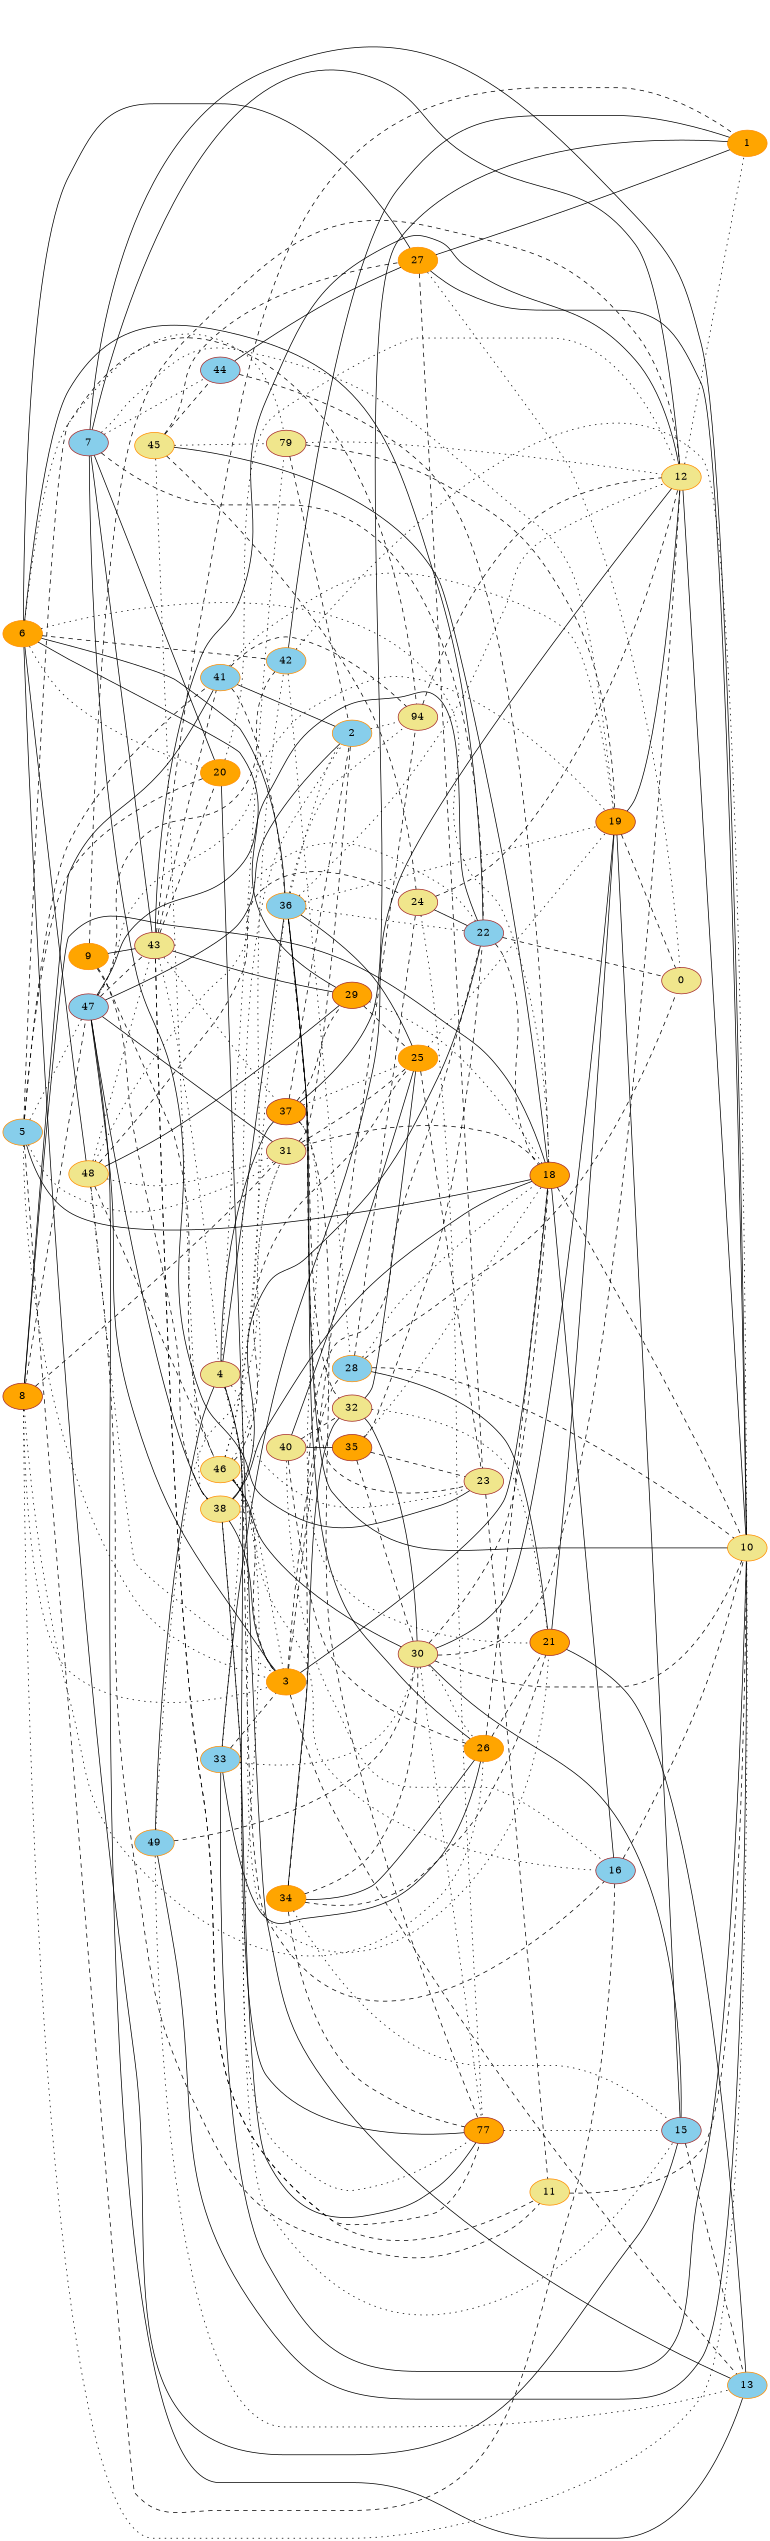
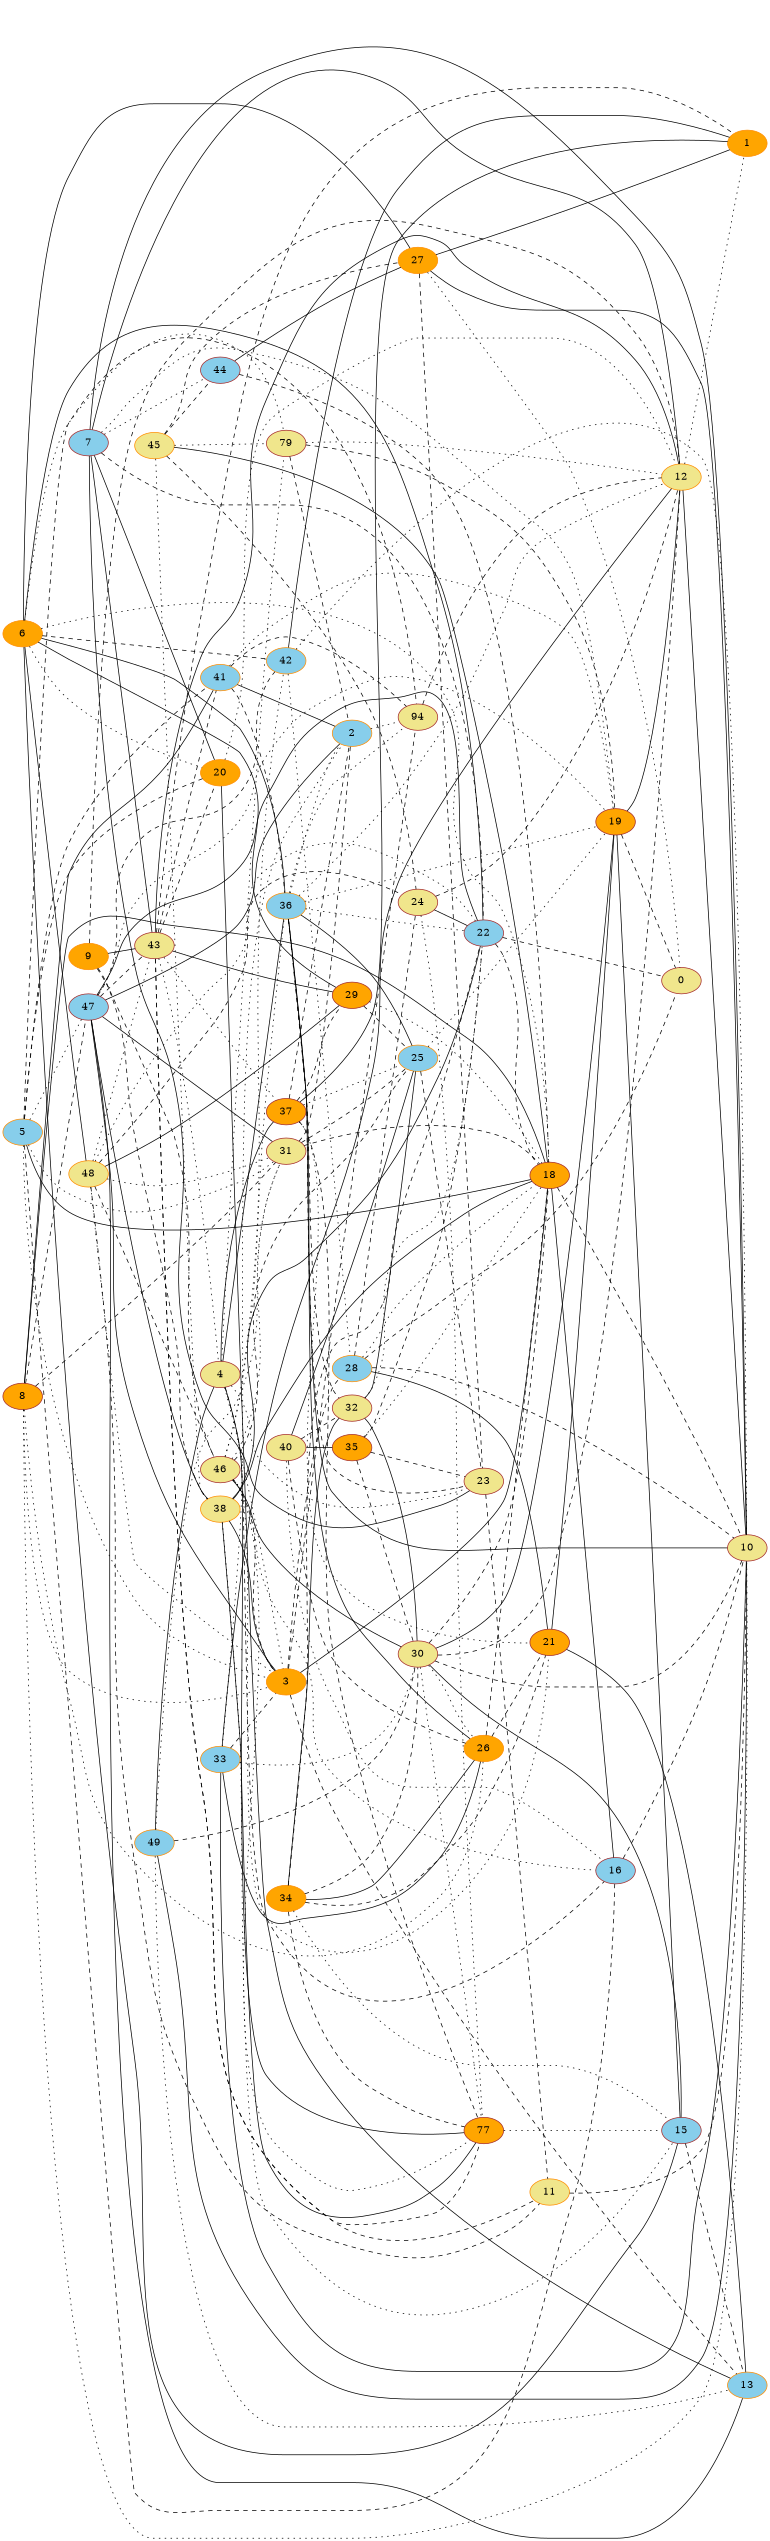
  digraph {
    rankdir=LR
    node [color=brown fillcolor=khaki style=filled]
    edge [color=black dir=none style=dashed]
    4
    37 [fillcolor=orange]
    n3 [label=79]
    36 [color=darkorange fillcolor=skyblue]
    3 [color=darkorange fillcolor=orange]
    16 [fillcolor=skyblue]
    n7 [fillcolor=orange label=77]
    23
    21 [fillcolor=orange]
-   25 [color=darkorange fillcolor=orange]
+   25 [color=darkorange fillcolor=skyblue]
    2 [color=darkorange fillcolor=skyblue]
    1 [color=darkorange fillcolor=orange]
    29 [fillcolor=orange]
    12 [color=darkorange]
    19 [fillcolor=orange]
    32
    22 [fillcolor=skyblue]
    26 [color=darkorange fillcolor=orange]
    n19 [label=94]
-   10 [color=darkorange]
+   10
    30
    0
    18 [fillcolor=orange]
    15 [fillcolor=skyblue]
    13 [color=darkorange fillcolor=skyblue]
    28 [color=darkorange fillcolor=skyblue]
    24
    41 [color=darkorange fillcolor=skyblue]
    34 [color=darkorange fillcolor=orange]
    5 [color=darkorange fillcolor=skyblue]
    20 [color=darkorange fillcolor=orange]
    31
    47 [fillcolor=skyblue]
    7 [fillcolor=skyblue]
    43
    44 [fillcolor=skyblue]
    48 [color=darkorange]
    11 [color=darkorange]
-   46 [color=darkorange]
+   46
    42 [color=darkorange fillcolor=skyblue]
    40
    35 [fillcolor=orange]
    8 [fillcolor=orange]
    38 [color=darkorange]
    9 [color=darkorange fillcolor=orange]
    49 [color=darkorange fillcolor=skyblue]
    33 [color=darkorange fillcolor=skyblue]
    27 [color=darkorange fillcolor=orange]
    6 [color=darkorange fillcolor=orange]
    45 [color=darkorange]
    subgraph sub_1 {
      4
      37
      n3
      36
      3
      16
      n7
      23
      21
      25
      2
      1
      29
      12
      19
      32
      22
      26
      n19
      10
      30
      0
      18
      15
      13
      28
      24
      41
      34
      5
      20
      31
      47
      7
      43
      44
      48
      11
      46
      42
      40
      35
      8
      38
      9
      49
      33
      27
      6
      45
    }
    4 -> 37 [style=solid]
    4 -> n3 [style=dotted]
    4 -> 36 [style=solid]
    4 -> 3 [style=dotted]
    4 -> 16
    4 -> n7 [style=solid]
    4 -> 23 [style=dotted]
    37 -> n7
    37 -> 21 [style=dotted]
    37 -> 25 [style=dotted]
    37 -> 2
    37 -> 1 [style=solid]
    37 -> 29
    n3 -> 2
    n3 -> 12 [style=dotted]
    n3 -> 19
    36 -> 23
    36 -> 25 [style=solid]
    36 -> 2 [style=dotted]
    36 -> 12 [style=dotted]
    36 -> 19 [style=dotted]
    36 -> 32
    36 -> 22 [style=dotted]
    36 -> 26 [style=solid]
    36 -> n19 [style=dotted]
    36 -> 10 [style=solid]
    3 -> n19
    3 -> 18 [style=solid]
    3 -> 13
    3 -> 28
    16 -> 10
    n7 -> 15 [style=dotted]
    23 -> 11
    21 -> 19 [style=solid]
    21 -> 13 [style=solid]
    25 -> 23
    25 -> 19 [style=dotted]
    2 -> n19 [style=dotted]
    29 -> 25
    29 -> 18 [style=dotted]
    12 -> 1 [style=dotted]
    12 -> 10 [style=solid]
    19 -> 12 [style=solid]
    19 -> 0
    19 -> 15 [style=solid]
    32 -> 25 [style=solid]
-   32 -> 21 [style=dotted]
+   32 -> 22 [style=dotted]
    32 -> 30 [style=solid]
    22 -> 0
    22 -> 18
    26 -> 21
    26 -> 18
    n19 -> 12
    30 -> n7 [style=dotted]
    30 -> 12
    30 -> 19 [style=solid]
    30 -> 26 [style=dotted]
    30 -> 10
    30 -> 18
    30 -> 15 [style=solid]
    18 -> 16 [style=solid]
    18 -> 10
    15 -> 13
    28 -> 21 [style=solid]
    28 -> 10
    28 -> 0
    28 -> 18 [style=dotted]
    28 -> 24
    24 -> n7 [style=dotted]
    24 -> 12
    24 -> 22 [style=solid]
    41 -> 36
    41 -> 2 [style=solid]
    41 -> 19 [style=dotted]
    41 -> n19
    34 -> n7
    34 -> 21
    34 -> 32 [style=solid]
    34 -> 22
    34 -> 26 [style=solid]
    34 -> 30
    34 -> 15 [style=dotted]
    5 -> 3 [style=dotted]
    5 -> 16
    5 -> n19
    5 -> 18 [style=solid]
    5 -> 41
    5 -> 20
    5 -> 31 [style=dotted]
    5 -> 47 [style=dotted]
    20 -> 12 [style=dotted]
    20 -> 13 [style=solid]
    31 -> 25
    31 -> 2
    31 -> 18
    47 -> 3 [style=solid]
    47 -> 2 [style=solid]
    47 -> 19 [style=dotted]
    47 -> 22 [style=solid]
    47 -> 13 [style=solid]
    47 -> 31 [style=solid]
    47 -> 43
    47 -> 42
    47 -> 38 [style=solid]
    7 -> 23 [style=solid]
    7 -> 12 [style=solid]
    7 -> 19 [style=dotted]
    7 -> 22
    7 -> 10 [style=solid]
    7 -> 20 [style=solid]
    7 -> 43 [style=solid]
    7 -> 44 [style=dotted]
    43 -> 4 [style=dotted]
    43 -> 37 [style=dotted]
    43 -> n7
    43 -> 1
    43 -> 29 [style=solid]
    43 -> 12 [style=solid]
    43 -> 41
    43 -> 20
    43 -> 11
    44 -> 18
    44 -> 27 [style=solid]
    48 -> 3 [style=dotted]
    48 -> 29 [style=solid]
    48 -> 22 [style=dotted]
    48 -> 24
    48 -> 31 [style=dotted]
    48 -> 43 [style=dotted]
    48 -> 11
    48 -> 46
    11 -> 10
    46 -> 36 [style=dotted]
    46 -> 3
    46 -> 16 [style=dotted]
    46 -> n7 [style=dotted]
    46 -> 21 [style=dotted]
    46 -> 25
    46 -> 30 [style=solid]
    46 -> 31 [style=dotted]
    46 -> 42 [style=dotted]
    42 -> 1 [style=solid]
    42 -> 10 [style=dotted]
    42 -> 28 [style=dotted]
    40 -> 16 [style=dotted]
    40 -> 25 [style=solid]
    40 -> 32
    40 -> 26
    40 -> 35 [style=solid]
    35 -> 23
    35 -> 22
    35 -> 30
    35 -> 18 [style=dotted]
    8 -> 3 [style=dotted]
    8 -> 26 [style=dotted]
    8 -> 10 [style=dotted]
    8 -> 18 [style=solid]
    8 -> 41 [style=solid]
    8 -> 31
    8 -> 47
    38 -> 3 [style=solid]
    38 -> n7 [style=solid]
    38 -> 22 [style=solid]
    38 -> 18 [style=solid]
    38 -> 15 [style=dotted]
    9 -> 12
    9 -> 43 [style=solid]
    9 -> 46
    9 -> 38
    49 -> 4 [style=solid]
    49 -> 10 [style=solid]
    49 -> 30
    49 -> 13 [style=dotted]
    49 -> 31 [style=dotted]
    33 -> 3
    33 -> 2 [style=dotted]
    33 -> 12 [style=solid]
    33 -> 26 [style=solid]
    33 -> 10 [style=solid]
    33 -> 30 [style=dotted]
    27 -> 23
    27 -> 1 [style=solid]
    27 -> 10 [style=solid]
    27 -> 0 [style=dotted]
    6 -> n3 [style=dotted]
    6 -> 36 [style=solid]
    6 -> 29 [style=solid]
    6 -> 22 [style=solid]
    6 -> 18 [style=dotted]
    6 -> 15 [style=solid]
    6 -> 20 [style=dotted]
    6 -> 48 [style=solid]
    6 -> 42
    6 -> 27 [style=solid]
    45 -> n3 [style=dotted]
    45 -> 18 [style=solid]
    45 -> 24
    45 -> 44
    45 -> 38 [style=dotted]
    45 -> 27
  }
